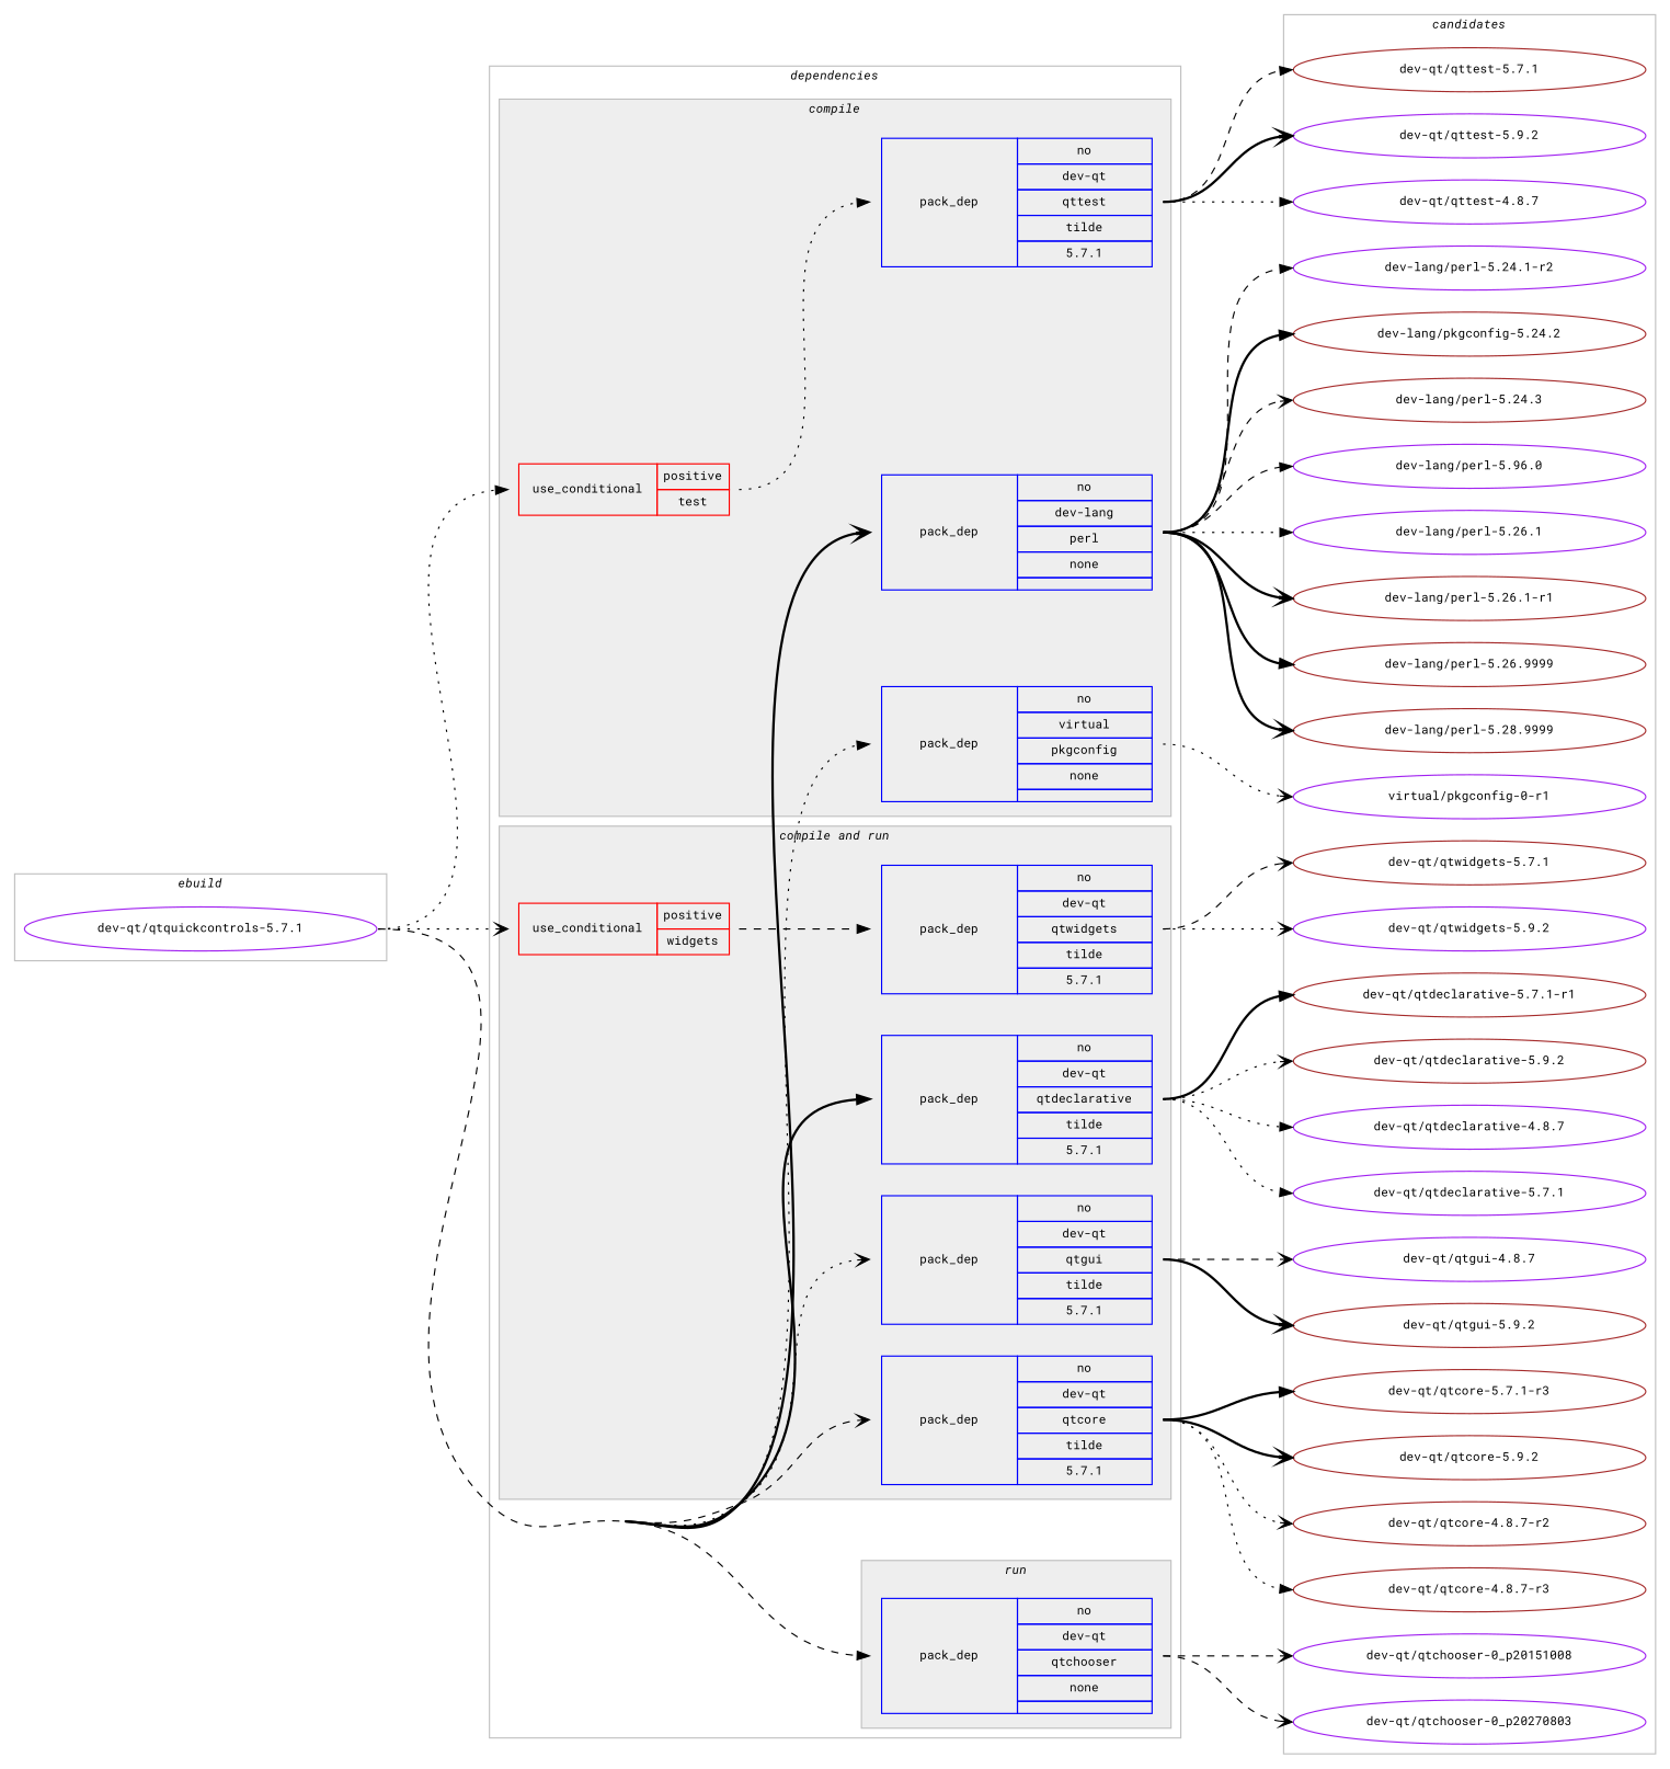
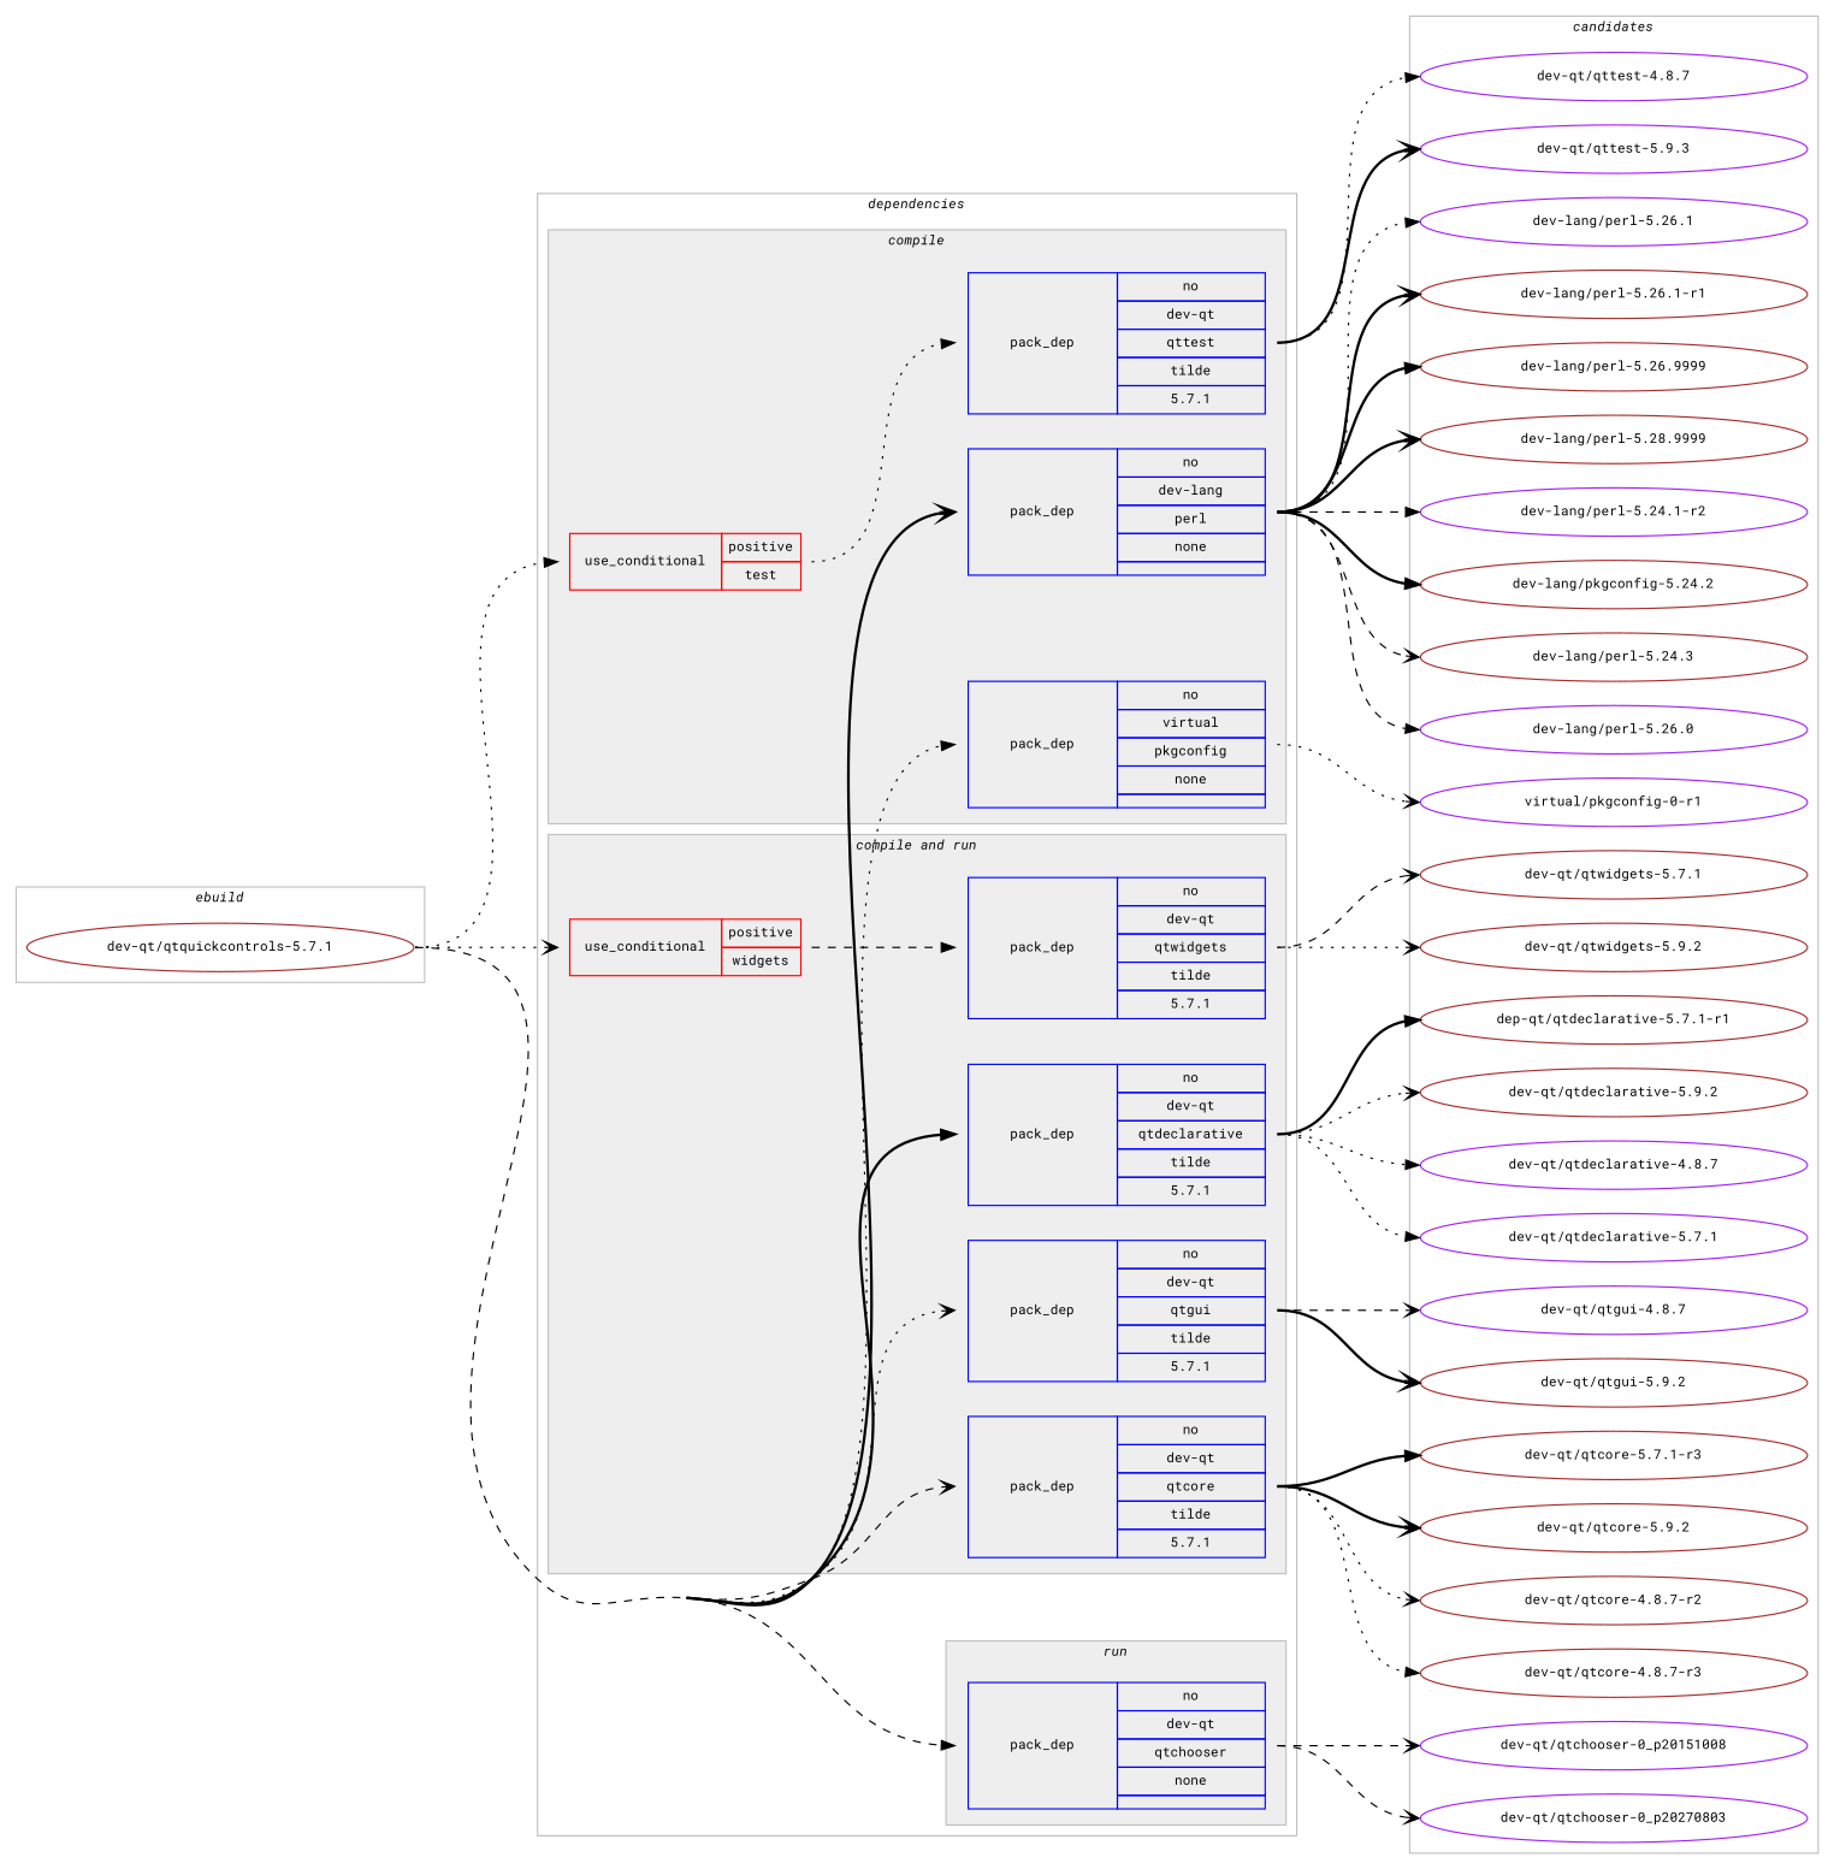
  digraph {
    compound=true
    concentrate=true
    fontname="Roboto Mono"
    fontsize=10
    newrank=true
    rankdir=LR
    ranksep=1.5
    node [color=brown fontname="Roboto Mono" fontsize=10]
    edge [arrowhead=normal fontname="Roboto Mono" headport=w style=dotted tailport=e weight=100]
-   n1 [color=purple label="dev-qt/qtquickcontrols-5.7.1" width=4]
+   n1 [label="dev-qt/qtquickcontrols-5.7.1" width=4]
    n2 [color=blue label=<<TABLE BORDER="0" CELLBORDER="1" CELLSPACING="0" CELLPADDING="4" WIDTH="220"><TR><TD ROWSPAN="6" CELLPADDING="30">pack_dep</TD></TR><TR><TD WIDTH="110">no</TD></TR><TR><TD>dev-qt</TD></TR><TR><TD>qttest</TD></TR><TR><TD>tilde</TD></TR><TR><TD>5.7.1</TD></TR></TABLE>> shape=none]
    n3 [color=red label=<<TABLE BORDER="0" CELLBORDER="1" CELLSPACING="0" CELLPADDING="4"><TR><TD ROWSPAN="3" CELLPADDING="10">use_conditional</TD></TR><TR><TD>positive</TD></TR><TR><TD>test</TD></TR></TABLE>> shape=none]
    n4 [color=blue label=<<TABLE BORDER="0" CELLBORDER="1" CELLSPACING="0" CELLPADDING="4" WIDTH="220"><TR><TD ROWSPAN="6" CELLPADDING="30">pack_dep</TD></TR><TR><TD WIDTH="110">no</TD></TR><TR><TD>dev-lang</TD></TR><TR><TD>perl</TD></TR><TR><TD>none</TD></TR><TR><TD></TD></TR></TABLE>> shape=none]
    n5 [color=blue label=<<TABLE BORDER="0" CELLBORDER="1" CELLSPACING="0" CELLPADDING="4" WIDTH="220"><TR><TD ROWSPAN="6" CELLPADDING="30">pack_dep</TD></TR><TR><TD WIDTH="110">no</TD></TR><TR><TD>virtual</TD></TR><TR><TD>pkgconfig</TD></TR><TR><TD>none</TD></TR><TR><TD></TD></TR></TABLE>> shape=none]
    n6 [color=blue label=<<TABLE BORDER="0" CELLBORDER="1" CELLSPACING="0" CELLPADDING="4" WIDTH="220"><TR><TD ROWSPAN="6" CELLPADDING="30">pack_dep</TD></TR><TR><TD WIDTH="110">no</TD></TR><TR><TD>dev-qt</TD></TR><TR><TD>qtwidgets</TD></TR><TR><TD>tilde</TD></TR><TR><TD>5.7.1</TD></TR></TABLE>> shape=none]
    n7 [color=red label=<<TABLE BORDER="0" CELLBORDER="1" CELLSPACING="0" CELLPADDING="4"><TR><TD ROWSPAN="3" CELLPADDING="10">use_conditional</TD></TR><TR><TD>positive</TD></TR><TR><TD>widgets</TD></TR></TABLE>> shape=none]
    n8 [color=blue label=<<TABLE BORDER="0" CELLBORDER="1" CELLSPACING="0" CELLPADDING="4" WIDTH="220"><TR><TD ROWSPAN="6" CELLPADDING="30">pack_dep</TD></TR><TR><TD WIDTH="110">no</TD></TR><TR><TD>dev-qt</TD></TR><TR><TD>qtcore</TD></TR><TR><TD>tilde</TD></TR><TR><TD>5.7.1</TD></TR></TABLE>> shape=none]
    n9 [color=blue label=<<TABLE BORDER="0" CELLBORDER="1" CELLSPACING="0" CELLPADDING="4" WIDTH="220"><TR><TD ROWSPAN="6" CELLPADDING="30">pack_dep</TD></TR><TR><TD WIDTH="110">no</TD></TR><TR><TD>dev-qt</TD></TR><TR><TD>qtdeclarative</TD></TR><TR><TD>tilde</TD></TR><TR><TD>5.7.1</TD></TR></TABLE>> shape=none]
    n10 [color=blue label=<<TABLE BORDER="0" CELLBORDER="1" CELLSPACING="0" CELLPADDING="4" WIDTH="220"><TR><TD ROWSPAN="6" CELLPADDING="30">pack_dep</TD></TR><TR><TD WIDTH="110">no</TD></TR><TR><TD>dev-qt</TD></TR><TR><TD>qtgui</TD></TR><TR><TD>tilde</TD></TR><TR><TD>5.7.1</TD></TR></TABLE>> shape=none]
    n11 [color=blue label=<<TABLE BORDER="0" CELLBORDER="1" CELLSPACING="0" CELLPADDING="4" WIDTH="220"><TR><TD ROWSPAN="6" CELLPADDING="30">pack_dep</TD></TR><TR><TD WIDTH="110">no</TD></TR><TR><TD>dev-qt</TD></TR><TR><TD>qtchooser</TD></TR><TR><TD>none</TD></TR><TR><TD></TD></TR></TABLE>> shape=none]
    n12 [color=purple label="dev-qt/qttest-4.8.7" width=4]
-   n13 [label="dev-qt/qttest-5.7.1" width=4]
-   n14 [color=purple label="dev-qt/qttest-5.9.2" width=4]
+   n14 [color=purple label="dev-qt/qttest-5.9.3" width=4]
    n15 [color=purple label="dev-lang/perl-5.24.1-r2" width=4]
    n16 [label="dev-lang/pkgconfig-5.24.2" width=4]
    n17 [label="dev-lang/perl-5.24.3" width=4]
-   n18 [color=purple label="dev-lang/perl-5.96.0" width=4]
+   n18 [color=purple label="dev-lang/perl-5.26.0" width=4]
    n19 [color=purple label="dev-lang/perl-5.26.1" width=4]
    n20 [label="dev-lang/perl-5.26.1-r1" width=4]
    n21 [label="dev-lang/perl-5.26.9999" width=4]
    n22 [label="dev-lang/perl-5.28.9999" width=4]
    n23 [color=purple label="virtual/pkgconfig-0-r1" width=4]
    n24 [label="dev-qt/qtwidgets-5.7.1" width=4]
-   n25 [color=purple label="dev-qt/qtwidgets-5.9.2" width=4]
+   n25 [label="dev-qt/qtwidgets-5.9.2" width=4]
    n26 [label="dev-qt/qtcore-4.8.7-r2" width=4]
    n27 [label="dev-qt/qtcore-4.8.7-r3" width=4]
    n28 [label="dev-qt/qtcore-5.7.1-r3" width=4]
    n29 [label="dev-qt/qtcore-5.9.2" width=4]
    n30 [color=purple label="dev-qt/qtdeclarative-4.8.7" width=4]
    n31 [color=purple label="dev-qt/qtdeclarative-5.7.1" width=4]
-   n32 [label="dev-qt/qtdeclarative-5.7.1-r1" width=4]
+   n32 [label="dep-qt/qtdeclarative-5.7.1-r1" width=4]
    n33 [label="dev-qt/qtdeclarative-5.9.2" width=4]
    n34 [color=purple label="dev-qt/qtgui-4.8.7" width=4]
    n35 [label="dev-qt/qtgui-5.9.2" width=4]
    n36 [color=purple label="dev-qt/qtchooser-0_p20151008" width=4]
    n37 [color=purple label="dev-qt/qtchooser-0_p20270803" width=4]
    subgraph cluster_1 {
      color=gray
      label=<<i>ebuild</i>>
      rank=same
      n1
    }
    subgraph cluster_2 {
      color=gray
      label=<<i>dependencies</i>>
      subgraph cluster_3 {
        color=gray
        fillcolor="#eeeeee"
        label=<<i>compile</i>>
        style=filled
        subgraph sub_4 {
          color=gray
          fillcolor="#eeeeee"
          label=<<i>compile</i>>
          style=filled
          n3
          subgraph sub_5 {
            color=gray
            fillcolor="#eeeeee"
            label=<<i>compile</i>>
            style=filled
            n2
          }
        }
        subgraph sub_6 {
          color=gray
          fillcolor="#eeeeee"
          label=<<i>compile</i>>
          style=filled
          n4
        }
        subgraph sub_7 {
          color=gray
          fillcolor="#eeeeee"
          label=<<i>compile</i>>
          style=filled
          n5
        }
      }
      subgraph cluster_8 {
        color=gray
        fillcolor="#eeeeee"
        label=<<i>compile and run</i>>
        style=filled
        subgraph sub_9 {
          color=gray
          fillcolor="#eeeeee"
          label=<<i>compile and run</i>>
          style=filled
          n7
          subgraph sub_10 {
            color=gray
            fillcolor="#eeeeee"
            label=<<i>compile and run</i>>
            style=filled
            n6
          }
        }
        subgraph sub_11 {
          color=gray
          fillcolor="#eeeeee"
          label=<<i>compile and run</i>>
          style=filled
          n8
        }
        subgraph sub_12 {
          color=gray
          fillcolor="#eeeeee"
          label=<<i>compile and run</i>>
          style=filled
          n9
        }
        subgraph sub_13 {
          color=gray
          fillcolor="#eeeeee"
          label=<<i>compile and run</i>>
          style=filled
          n10
        }
      }
      subgraph cluster_14 {
        color=gray
        fillcolor="#eeeeee"
        label=<<i>run</i>>
        style=filled
        subgraph sub_15 {
          color=gray
          fillcolor="#eeeeee"
          label=<<i>run</i>>
          style=filled
          n11
        }
      }
    }
    subgraph cluster_16 {
      color=gray
      label=<<i>candidates</i>>
      rank=same
      subgraph sub_17 {
        color=black
        label=<<i>candidates</i>>
        nodesep=1
        rank=same
        n12
-       n13
        n14
      }
      subgraph sub_18 {
        color=black
        label=<<i>candidates</i>>
        nodesep=1
        rank=same
        n15
        n16
        n17
        n18
        n19
        n20
        n21
        n22
      }
      subgraph sub_19 {
        color=black
        label=<<i>candidates</i>>
        nodesep=1
        rank=same
        n23
      }
      subgraph sub_20 {
        color=black
        label=<<i>candidates</i>>
        nodesep=1
        rank=same
        n24
        n25
      }
      subgraph sub_21 {
        color=black
        label=<<i>candidates</i>>
        nodesep=1
        rank=same
        n26
        n27
        n28
        n29
      }
      subgraph sub_22 {
        color=black
        label=<<i>candidates</i>>
        nodesep=1
        rank=same
        n30
        n31
        n32
        n33
      }
      subgraph sub_23 {
        color=black
        label=<<i>candidates</i>>
        nodesep=1
        rank=same
        n34
        n35
      }
      subgraph sub_24 {
        color=black
        label=<<i>candidates</i>>
        nodesep=1
        rank=same
        n36
        n37
      }
    }
    n1 -> n3 [weight=20]
    n1 -> n4 [arrowhead=vee style=bold weight=20]
    n1 -> n5 [weight=20]
    n1 -> n7 [arrowhead=vee weight=20]
    n1 -> n8 [arrowhead=vee style=dashed weight=20]
    n1 -> n9 [style=bold weight=20]
    n1 -> n10 [arrowhead=vee weight=20]
    n1 -> n11 [style=dashed weight=20]
    n2 -> n12
-   n2 -> n13 [style=dashed]
    n2 -> n14 [arrowhead=vee style=bold]
    n3 -> n2 [weight=20]
    n4 -> n15 [style=dashed]
    n4 -> n16 [style=bold]
    n4 -> n17 [arrowhead=vee style=dashed]
    n4 -> n18 [style=dashed]
    n4 -> n19
    n4 -> n20 [arrowhead=vee style=bold]
    n4 -> n21 [style=bold]
    n4 -> n22 [arrowhead=vee style=bold]
    n5 -> n23 [arrowhead=vee]
    n6 -> n24 [arrowhead=vee style=dashed]
    n6 -> n25 [arrowhead=vee]
    n7 -> n6 [style=dashed weight=20]
    n8 -> n26 [arrowhead=vee]
    n8 -> n27
    n8 -> n28 [style=bold]
    n8 -> n29 [arrowhead=vee style=bold]
    n9 -> n30
    n9 -> n31
    n9 -> n32 [style=bold]
    n9 -> n33 [arrowhead=vee]
    n10 -> n34 [arrowhead=vee style=dashed]
    n10 -> n35 [arrowhead=vee style=bold]
    n11 -> n36 [arrowhead=vee style=dashed]
    n11 -> n37 [arrowhead=vee style=dashed]
  }
